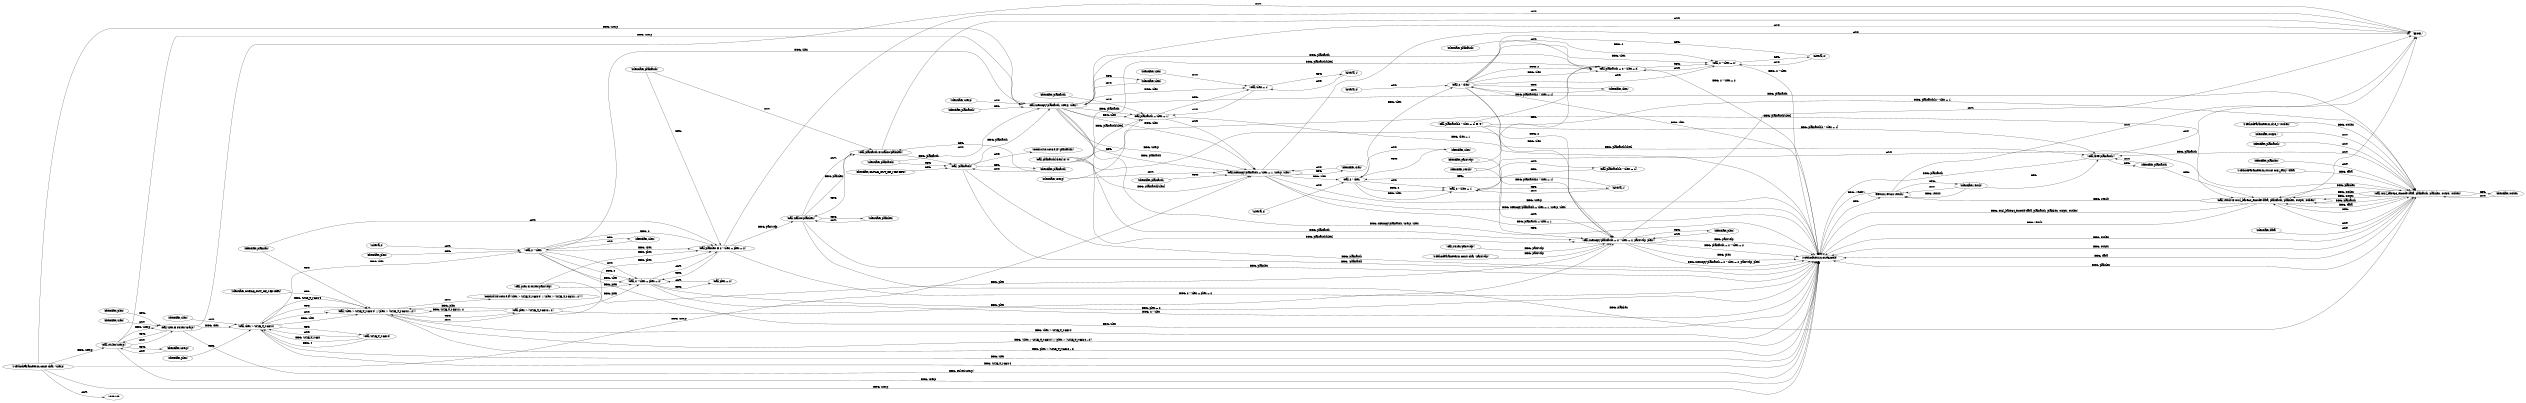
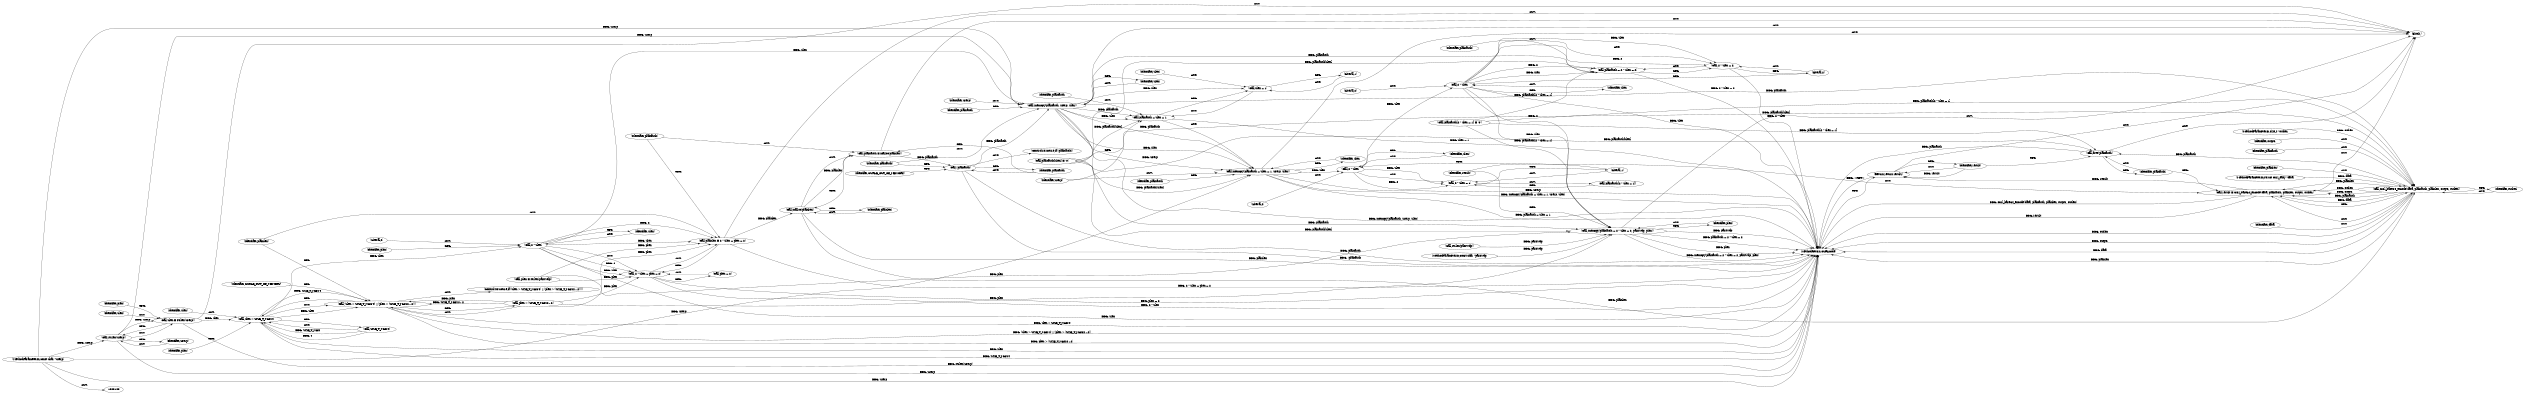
  digraph {
    rankdir=LR
    n1 [label="(MethodParameterIn,const char *userp)"]
    n2 [label="(Call,strlen(userp))"]
    n3 [label="(Call,memcpy(plainauth, userp, ulen))"]
    n4 [label="(Call,memcpy(plainauth + ulen + 1, userp, ulen))"]
    n5 [label="(MethodReturn,CURLcode)"]
    1000103
    n7 [label="(Call,ulen = strlen(userp))"]
    n8 [label="(Identifier,userp)"]
    n9 [label="(Block,)"]
    n10 [label="(Call,Curl_base64_encode(data, plainauth, plainlen, outptr, outlen))"]
    n11 [label="(Call,memcpy(plainauth + 2 * ulen + 2, passwdp, plen))"]
    n12 [label="(Call,plainauth + 2 * ulen + 2)"]
    n13 [label="(Call,plainauth + ulen + 1)"]
    n14 [label="(Call,ulen + 1)"]
    n15 [label="(Identifier,ulen)"]
    n16 [label="(Call,2 * ulen)"]
    n17 [label="(Identifier,ulen)"]
    n18 [label="(Return,return result;)"]
    n19 [label="(Call,ulen > SIZE_T_MAX/4)"]
    n20 [label="(Call,(ulen > SIZE_T_MAX/4) || (plen > (SIZE_T_MAX/2 - 2)))"]
    n21 [label="(Call,2 * ulen)"]
    n22 [label="(Call,SIZE_T_MAX/4)"]
    n23 [label="(Call,plen > (SIZE_T_MAX/2 - 2))"]
    n24 [label="(ControlStructure,if((ulen > SIZE_T_MAX/4) || (plen > (SIZE_T_MAX/2 - 2))))"]
    n25 [label="(Call,plainlen = 2 * ulen + plen + 2)"]
    n26 [label="(Call,2 * ulen + plen + 2)"]
    n27 [label="(Identifier,ulen)"]
    n28 [label="(Call,malloc(plainlen))"]
    n29 [label="(Call,plen + 2)"]
    n30 [label="(Call,plainauth = malloc(plainlen))"]
    n31 [label="(Identifier,plainlen)"]
    n32 [label="(Call,!plainauth)"]
    n33 [label="(Call,result = Curl_base64_encode(data, plainauth, plainlen, outptr, outlen))"]
    n34 [label="(Call,free(plainauth))"]
    n35 [label="(Identifier,outlen)"]
    n36 [label="(ControlStructure,if(!plainauth))"]
    n37 [label="(Identifier,plainauth)"]
    n38 [label="(Identifier,plen)"]
    n39 [label="(Call,2 * ulen + 2)"]
    n40 [label="(Literal,1)"]
    n41 [label="(Call,2 * ulen + 1)"]
    n42 [label="(Call,2 * ulen)"]
    n43 [label="(Identifier,ulen)"]
    n44 [label="(Literal,1)"]
    n45 [label="(Call,plainauth[2 * ulen + 1])"]
    n46 [label="(Identifier,ulen)"]
    n47 [label="(Literal,2)"]
    n48 [label="(Identifier,plainauth)"]
    n49 [label="(Identifier,result)"]
    n50 [label="(Identifier,plen)"]
    n51 [label="(Identifier,plainauth)"]
    n52 [label="(Call,plainauth[2 * ulen + 1] = '\0')"]
    n53 [label="(Literal,2)"]
    n54 [label="(Identifier,plen)"]
    n55 [label="(Literal,2)"]
    n56 [label="(Identifier,userp)"]
    n57 [label="(Identifier,userp)"]
    n58 [label="(Identifier,plainauth)"]
    n59 [label="(Identifier,plainauth)"]
    n60 [label="(Identifier,plainlen)"]
    n61 [label="(MethodParameterIn,struct Curl_easy *data)"]
    n62 [label="(Identifier,plainauth)"]
    n63 [label="(Identifier,data)"]
    n64 [label="(Identifier,plainauth)"]
    n65 [label="(Identifier,CURLE_OUT_OF_MEMORY)"]
    n66 [label="(Identifier,plainlen)"]
    n67 [label="(Call,plainauth[ulen] = '\0')"]
    n68 [label="(Identifier,CURLE_OUT_OF_MEMORY)"]
    n69 [label="(Identifier,ulen)"]
    n70 [label="(Call,strlen(passwdp))"]
    n71 [label="(Identifier,ulen)"]
    n72 [label="(Identifier,outptr)"]
    n73 [label="(Call,plen = strlen(passwdp))"]
    n74 [label="(Literal,2)"]
    n75 [label="(MethodParameterIn,const char *passwdp)"]
    n76 [label="(Identifier,result)"]
    n77 [label="(MethodParameterIn,size_t *outlen)"]
    n78 [label="(Identifier,plen)"]
    n79 [label="(Identifier,plainauth)"]
    n80 [label="(Identifier,ulen)"]
-   n81 [label="(Identifier,passwdp)"]
    n82 [label="(Identifier,plainauth)"]
    n1 -> n2 [label="DDG: userp"]
    n1 -> n3 [label="DDG: userp"]
    n1 -> n4 [label="DDG: userp"]
    n1 -> n5 [label="DDG: userp"]
    n1 -> 1000103 [label="AST: "]
    n2 -> n3 [label="DDG: userp"]
    n2 -> n5 [label="DDG: userp"]
    n2 -> n7 [label="AST: "]
    n2 -> n7 [label="DDG: userp"]
    n2 -> n8 [label="CFG: "]
    n3 -> n4 [label="DDG: plainauth"]
    n3 -> n4 [label="DDG: ulen"]
    n3 -> n4 [label="DDG: userp"]
    n3 -> n5 [label="DDG: memcpy(plainauth, userp, ulen)"]
    n3 -> n9 [label="AST: "]
    n3 -> n10 [label="DDG: plainauth"]
    n3 -> n11 [label="DDG: plainauth"]
    n3 -> n12 [label="DDG: plainauth"]
    n3 -> n13 [label="DDG: plainauth"]
    n3 -> n13 [label="DDG: ulen"]
    n3 -> n14 [label="DDG: ulen"]
    n3 -> n15 [label="CFG: "]
    n4 -> n5 [label="DDG: userp"]
    n4 -> n5 [label="DDG: memcpy(plainauth + ulen + 1, userp, ulen)"]
    n4 -> n5 [label="DDG: plainauth + ulen + 1"]
    n4 -> n9 [label="AST: "]
    n4 -> n16 [label="DDG: ulen"]
    n4 -> n17 [label="CFG: "]
    n5 -> n18 [label="CFG: "]
    n7 -> n2 [label="CFG: "]
    n7 -> n5 [label="DDG: strlen(userp)"]
    n7 -> n9 [label="AST: "]
    n7 -> n19 [label="DDG: ulen"]
    n8 -> n2 [label="AST: "]
    n10 -> n5 [label="DDG: plainlen"]
    n10 -> n5 [label="DDG: outlen"]
    n10 -> n5 [label="DDG: outptr"]
    n10 -> n5 [label="DDG: data"]
    n10 -> n33 [label="AST: "]
    n10 -> n33 [label="DDG: plainlen"]
    n10 -> n33 [label="DDG: outlen"]
    n10 -> n33 [label="DDG: outptr"]
    n10 -> n33 [label="DDG: plainauth"]
    n10 -> n33 [label="DDG: data"]
    n10 -> n34 [label="DDG: plainauth"]
    n10 -> n35 [label="CFG: "]
    n11 -> n5 [label="DDG: plen"]
    n11 -> n5 [label="DDG: memcpy(plainauth + 2 * ulen + 2, passwdp, plen)"]
    n11 -> n5 [label="DDG: passwdp"]
    n11 -> n5 [label="DDG: plainauth + 2 * ulen + 2"]
    n11 -> n9 [label="AST: "]
    n11 -> n38 [label="CFG: "]
    n12 -> n5 [label="DDG: 2 * ulen + 2"]
    n12 -> n39 [label="CFG: "]
    n13 -> n4 [label="AST: "]
    n13 -> n5 [label="DDG: ulen + 1"]
    n13 -> n14 [label="CFG: "]
    n14 -> n13 [label="AST: "]
    n14 -> n40 [label="CFG: "]
    n15 -> n3 [label="AST: "]
    n16 -> n41 [label="AST: "]
    n16 -> n41 [label="DDG: 2"]
    n16 -> n41 [label="DDG: ulen"]
    n16 -> n42 [label="DDG: ulen"]
    n16 -> n43 [label="CFG: "]
    n17 -> n4 [label="AST: "]
    n18 -> n5 [label="DDG: <RET>"]
    n18 -> n9 [label="AST: "]
    n18 -> n49 [label="CFG: "]
    n19 -> n5 [label="DDG: ulen"]
    n19 -> n5 [label="DDG: SIZE_T_MAX/4"]
    n19 -> n20 [label="AST: "]
    n19 -> n20 [label="DDG: ulen"]
    n19 -> n20 [label="DDG: SIZE_T_MAX/4"]
    n19 -> n21 [label="DDG: ulen"]
    n19 -> n22 [label="CFG: "]
    n20 -> n5 [label="DDG: ulen > SIZE_T_MAX/4"]
    n20 -> n5 [label="DDG: (ulen > SIZE_T_MAX/4) || (plen > (SIZE_T_MAX/2 - 2))"]
    n20 -> n5 [label="DDG: plen > (SIZE_T_MAX/2 - 2)"]
    n20 -> n19 [label="CFG: "]
    n20 -> n23 [label="CFG: "]
    n20 -> n24 [label="AST: "]
    n21 -> n3 [label="DDG: ulen"]
    n21 -> n5 [label="DDG: ulen"]
    n21 -> n25 [label="DDG: 2"]
    n21 -> n25 [label="DDG: ulen"]
    n21 -> n26 [label="AST: "]
    n21 -> n26 [label="DDG: 2"]
    n21 -> n26 [label="DDG: ulen"]
    n21 -> n27 [label="CFG: "]
    n22 -> n19 [label="AST: "]
    n22 -> n19 [label="DDG: SIZE_T_MAX"]
    n22 -> n19 [label="DDG: 4"]
    n23 -> n11 [label="DDG: plen"]
    n23 -> n20 [label="AST: "]
    n23 -> n20 [label="DDG: plen"]
    n23 -> n20 [label="DDG: SIZE_T_MAX/2 - 2"]
    n23 -> n25 [label="DDG: plen"]
    n23 -> n26 [label="DDG: plen"]
    n25 -> n5 [label="DDG: 2 * ulen + plen + 2"]
    n25 -> n9 [label="AST: "]
    n25 -> n26 [label="CFG: "]
-   n25 -> n28 [label="DDG: passwdp"]
+   n25 -> n28 [label="DDG: plainlen"]
    n26 -> n5 [label="DDG: plen + 2"]
    n26 -> n5 [label="DDG: 2 * ulen"]
    n26 -> n25 [label="AST: "]
    n26 -> n29 [label="CFG: "]
    n27 -> n21 [label="AST: "]
    n28 -> n5 [label="DDG: plainlen"]
    n28 -> n10 [label="DDG: plainlen"]
    n28 -> n30 [label="AST: "]
    n28 -> n30 [label="DDG: plainlen"]
    n28 -> n31 [label="CFG: "]
    n29 -> n26 [label="AST: "]
    n30 -> n9 [label="AST: "]
    n30 -> n28 [label="CFG: "]
    n30 -> n32 [label="DDG: plainauth"]
    n31 -> n28 [label="AST: "]
    n32 -> n3 [label="DDG: plainauth"]
    n32 -> n5 [label="DDG: plainauth"]
    n32 -> n5 [label="DDG: !plainauth"]
    n32 -> n36 [label="AST: "]
    n32 -> n37 [label="CFG: "]
    n33 -> n5 [label="DDG: Curl_base64_encode(data, plainauth, plainlen, outptr, outlen)"]
    n33 -> n5 [label="DDG: result"]
    n33 -> n9 [label="AST: "]
    n33 -> n10 [label="CFG: "]
    n33 -> n18 [label="DDG: result"]
    n34 -> n5 [label="DDG: plainauth"]
    n34 -> n9 [label="AST: "]
    n34 -> n48 [label="CFG: "]
    n35 -> n10 [label="AST: "]
    n37 -> n30 [label="CFG: "]
    n37 -> n32 [label="AST: "]
    n38 -> n11 [label="AST: "]
    n39 -> n5 [label="DDG: 2 * ulen"]
    n39 -> n12 [label="AST: "]
    n39 -> n47 [label="CFG: "]
    n40 -> n14 [label="AST: "]
    n41 -> n44 [label="CFG: "]
    n41 -> n45 [label="AST: "]
    n42 -> n5 [label="DDG: ulen"]
    n42 -> n11 [label="DDG: 2"]
    n42 -> n11 [label="DDG: ulen"]
    n42 -> n12 [label="DDG: 2"]
    n42 -> n12 [label="DDG: ulen"]
    n42 -> n39 [label="AST: "]
    n42 -> n39 [label="DDG: 2"]
    n42 -> n39 [label="DDG: ulen"]
    n42 -> n46 [label="CFG: "]
    n43 -> n16 [label="AST: "]
    n44 -> n16 [label="CFG: "]
    n44 -> n41 [label="AST: "]
    n45 -> n41 [label="CFG: "]
    n46 -> n42 [label="AST: "]
    n47 -> n39 [label="AST: "]
    n47 -> n42 [label="CFG: "]
    n48 -> n33 [label="CFG: "]
    n48 -> n34 [label="AST: "]
    n49 -> n18 [label="AST: "]
    n49 -> n18 [label="DDG: result"]
    n49 -> n34 [label="CFG: "]
    n50 -> n19 [label="CFG: "]
    n51 -> n3 [label="AST: "]
    n51 -> n32 [label="CFG: "]
    n52 -> n10 [label="DDG: plainauth[2 * ulen + 1]"]
    n52 -> n11 [label="DDG: plainauth[2 * ulen + 1]"]
    n52 -> n12 [label="DDG: plainauth[2 * ulen + 1]"]
    n52 -> n34 [label="DDG: plainauth[2 * ulen + 1]"]
    n53 -> n42 [label="AST: "]
    n54 -> n7 [label="CFG: "]
    n55 -> n21 [label="AST: "]
    n56 -> n3 [label="AST: "]
    n57 -> n4 [label="AST: "]
    n57 -> n13 [label="CFG: "]
    n58 -> n25 [label="CFG: "]
    n58 -> n30 [label="AST: "]
    n59 -> n10 [label="AST: "]
    n60 -> n10 [label="AST: "]
    n61 -> n10 [label="DDG: data"]
    n62 -> n3 [label="CFG: "]
    n63 -> n10 [label="AST: "]
    n64 -> n4 [label="CFG: "]
    n65 -> n32 [label="CFG: "]
    n66 -> n20 [label="CFG: "]
    n66 -> n25 [label="AST: "]
    n67 -> n4 [label="DDG: plainauth[ulen]"]
    n67 -> n10 [label="DDG: plainauth[ulen]"]
    n67 -> n11 [label="DDG: plainauth[ulen]"]
    n67 -> n12 [label="DDG: plainauth[ulen]"]
    n67 -> n13 [label="DDG: plainauth[ulen]"]
    n67 -> n34 [label="DDG: plainauth[ulen]"]
    n68 -> n20 [label="CFG: "]
    n69 -> n7 [label="AST: "]
    n70 -> n11 [label="DDG: passwdp"]
    n71 -> n14 [label="AST: "]
    n72 -> n10 [label="AST: "]
    n73 -> n11 [label="DDG: plen"]
    n73 -> n25 [label="DDG: plen"]
    n73 -> n26 [label="DDG: plen"]
    n74 -> n16 [label="AST: "]
    n75 -> n11 [label="DDG: passwdp"]
    n76 -> n11 [label="CFG: "]
    n76 -> n33 [label="AST: "]
    n77 -> n10 [label="DDG: outlen"]
    n78 -> n21 [label="CFG: "]
    n79 -> n13 [label="AST: "]
    n80 -> n19 [label="AST: "]
-   n81 -> n11 [label="AST: "]
-   n81 -> n12 [label="CFG: "]
    n82 -> n12 [label="AST: "]
  }
